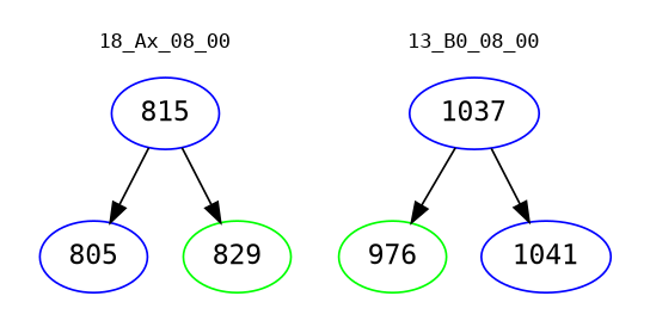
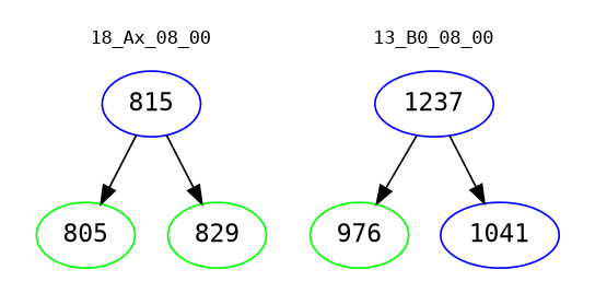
  digraph {
    fontname="DejaVu Sans Mono"
    node [color=blue fontname="DejaVu Sans Mono"]
    edge [color=black fontname="DejaVu Sans Mono"]
    n1 [label=815]
-   n2 [label=805]
+   n2 [color=green label=805]
    n3 [color=green label=829]
-   n4 [label=1037]
+   n4 [label=1237]
    n5 [color=green label=976]
    n6 [label=1041]
    subgraph cluster_1 {
      color=white
      fontsize=10
      label="18_Ax_08_00"
      n1
      n2
      n3
    }
    subgraph cluster_2 {
      color=white
      fontsize=10
      label="13_B0_08_00"
      n4
      n5
      n6
    }
    n1 -> n2
    n1 -> n3
    n4 -> n5
    n4 -> n6
  }
